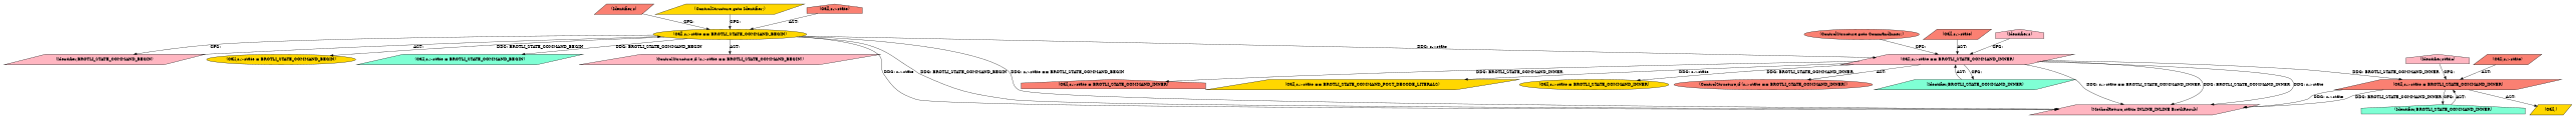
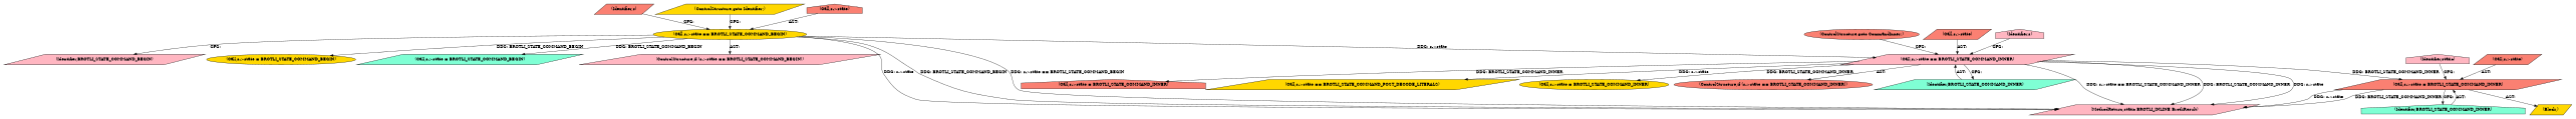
  digraph {
    node [fillcolor=salmon shape=parallelogram style=filled]
    n1 [label="(Call,s->state = BROTLI_STATE_COMMAND_INNER)"]
-   n2 [fillcolor=gold label="(Call,)"]
+   n2 [fillcolor=gold label="(Block,)"]
    n3 [fillcolor=aquamarine label="(Identifier,BROTLI_STATE_COMMAND_INNER)" shape=house]
-   n4 [fillcolor=lightpink label="(MethodReturn,static INLINE_INLINE BrotliResult)"]
+   n4 [fillcolor=lightpink label="(MethodReturn,static BROTLI_INLINE BrotliResult)"]
    n5 [fillcolor=lightpink label="(Call,s->state == BROTLI_STATE_COMMAND_INNER)"]
    n6 [fillcolor=aquamarine label="(Identifier,BROTLI_STATE_COMMAND_INNER)"]
    n7 [label="(Call,s->state = BROTLI_STATE_COMMAND_INNER)" shape=house]
    n8 [fillcolor=gold label="(Call,s->state == BROTLI_STATE_COMMAND_POST_DECODE_LITERALS)"]
    n9 [fillcolor=gold label="(Call,s->state = BROTLI_STATE_COMMAND_INNER)" shape=ellipse]
    n10 [label="(ControlStructure,if (s->state == BROTLI_STATE_COMMAND_INNER))" shape=ellipse]
    n11 [fillcolor=gold label="(Call,s->state == BROTLI_STATE_COMMAND_BEGIN)" shape=ellipse]
    n12 [fillcolor=lightpink label="(Identifier,BROTLI_STATE_COMMAND_BEGIN)"]
    n13 [fillcolor=gold label="(Call,s->state = BROTLI_STATE_COMMAND_BEGIN)" shape=ellipse]
    n14 [fillcolor=aquamarine label="(Call,s->state = BROTLI_STATE_COMMAND_BEGIN)"]
    n15 [fillcolor=lightpink label="(ControlStructure,if (s->state == BROTLI_STATE_COMMAND_BEGIN))"]
    n16 [fillcolor=lightpink label="(Identifier,static)" shape=house]
    n17 [label="(Call,s->state)"]
    n18 [label="(Identifier,s)"]
    n19 [label="(ControlStructure,goto CommandInner;)" shape=ellipse]
    n20 [label="(Call,s->state)"]
    n21 [fillcolor=lightpink label="(Identifier,s)" shape=house]
    n22 [fillcolor=gold label="(ControlStructure,goto Identifier;)"]
    n23 [label="(Call,s->state)" shape=house]
    n1 -> n2 [label="AST: "]
    n1 -> n3 [label="CFG: "]
    n1 -> n4 [label="DDG: s->state"]
    n1 -> n4 [label="DDG: BROTLI_STATE_COMMAND_INNER"]
    n3 -> n1 [label="AST: "]
    n5 -> n1 [label="DDG: BROTLI_STATE_COMMAND_INNER"]
    n5 -> n4 [label="DDG: s->state == BROTLI_STATE_COMMAND_INNER"]
    n5 -> n4 [label="DDG: BROTLI_STATE_COMMAND_INNER"]
    n5 -> n4 [label="DDG: s->state"]
    n5 -> n6 [label="CFG: "]
    n5 -> n7 [label="DDG: BROTLI_STATE_COMMAND_INNER"]
    n5 -> n8 [label="DDG: s->state"]
    n5 -> n9 [label="DDG: BROTLI_STATE_COMMAND_INNER"]
    n5 -> n10 [label="AST: "]
    n6 -> n5 [label="AST: "]
    n11 -> n4 [label="DDG: s->state"]
    n11 -> n4 [label="DDG: BROTLI_STATE_COMMAND_BEGIN"]
    n11 -> n4 [label="DDG: s->state == BROTLI_STATE_COMMAND_BEGIN"]
    n11 -> n5 [label="DDG: s->state"]
    n11 -> n12 [label="CFG: "]
    n11 -> n13 [label="DDG: BROTLI_STATE_COMMAND_BEGIN"]
    n11 -> n14 [label="DDG: BROTLI_STATE_COMMAND_BEGIN"]
    n11 -> n15 [label="AST: "]
-   n12 -> n11 [label="AST: "]
    n16 -> n1 [label="CFG: "]
    n17 -> n1 [label="AST: "]
    n18 -> n11 [label="CFG: "]
    n19 -> n5 [label="CFG: "]
    n20 -> n5 [label="AST: "]
    n21 -> n5 [label="CFG: "]
    n22 -> n11 [label="CFG: "]
    n23 -> n11 [label="AST: "]
  }
